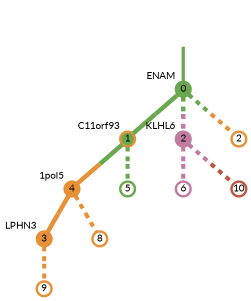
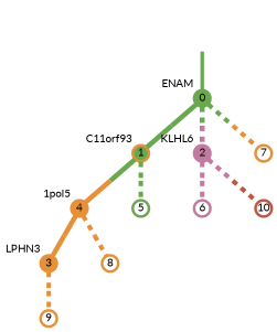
  strict digraph {
    forcelabels=true
    nodesep=0.7
    rankdir=TB
    ranksep=0.6
    splines=false
    node [color="#e69138ff" fillcolor="#e69138ff" fixedsize=true fontname=Lato fontsize="12pt" penwidth=3 shape=circle style=solid]
    edge [arrowsize=0 color="#e69138ff;0.5:#e69138ff" minlen=1.0 penwidth=5 style=dashed]
    0 [color="#6aa84fff" fillcolor="#6aa84fff" height=0.25 style=filled xlabel=ENAM]
    1 [fillcolor="#6aa84fff" height=0.25 style=filled xlabel=C11orf93]
    2 [color="#c27ba0ff" fillcolor="#c27ba0ff" height=0.25 style=filled xlabel=KLHL6]
-   7 [height=0.25 label=2]
+   7 [height=0.25]
    4 [height=0.25 style=filled xlabel="1pol5"]
    5 [color="#6aa84fff" fillcolor="#6aa84fff" height=0.25]
    6 [color="#c27ba0ff" fillcolor="#c27ba0ff" height=0.25]
    10 [color="#be5742ff" fillcolor="#be5742ff" height=0.25]
    3 [height=0.25 style=filled xlabel=LPHN3]
    8 [height=0.25]
    9 [height=0.25]
    normal [style=invis xlabel=ENAM color="" fillcolor="" fixedsize="" fontname="" fontsize="" shape=""]
    0 -> 1 [color="#6aa84fff;0.5:#6aa84fff" penwidth=5.5 style=solid]
    0 -> 2 [color="#6aa84fff;0.5:#c27ba0ff" penwidth=5.5]
    0 -> 7 [color="#6aa84fff;0.5:#e69138ff"]
    1 -> 4 [color="#6aa84fff;0.5:#e69138ff" penwidth=5.5 style=solid]
    1 -> 5 [color="#6aa84fff;0.5:#6aa84fff"]
    2 -> 6 [color="#c27ba0ff;0.5:#c27ba0ff"]
    2 -> 10 [color="#c27ba0ff;0.5:#be5742ff"]
    4 -> 3 [penwidth=5.5 style=solid]
    4 -> 8
    3 -> 9
    normal -> 0 [color="#6aa84fff" penwidth=4 style=solid minlen=""]
  }
